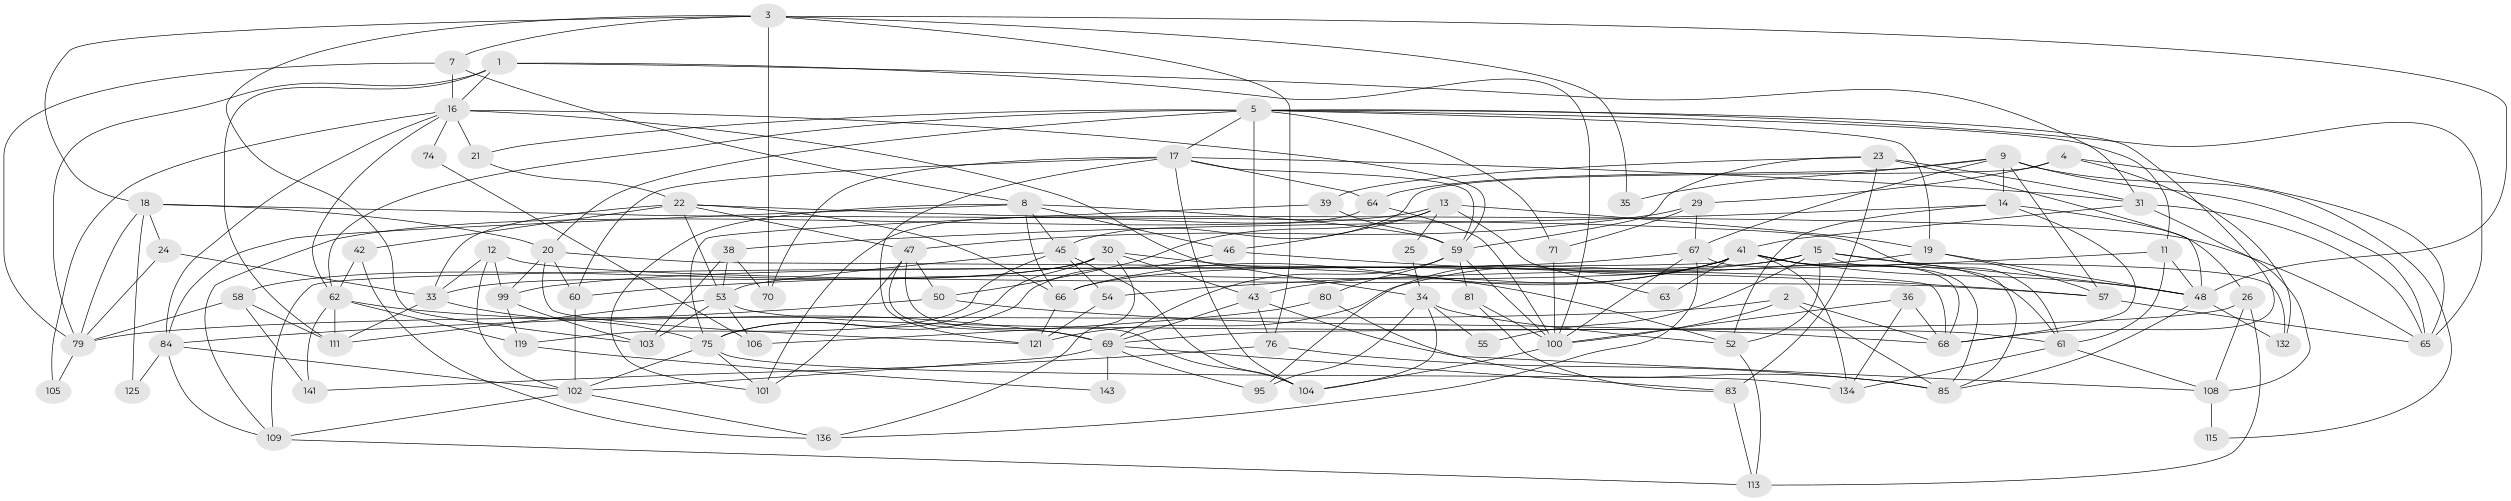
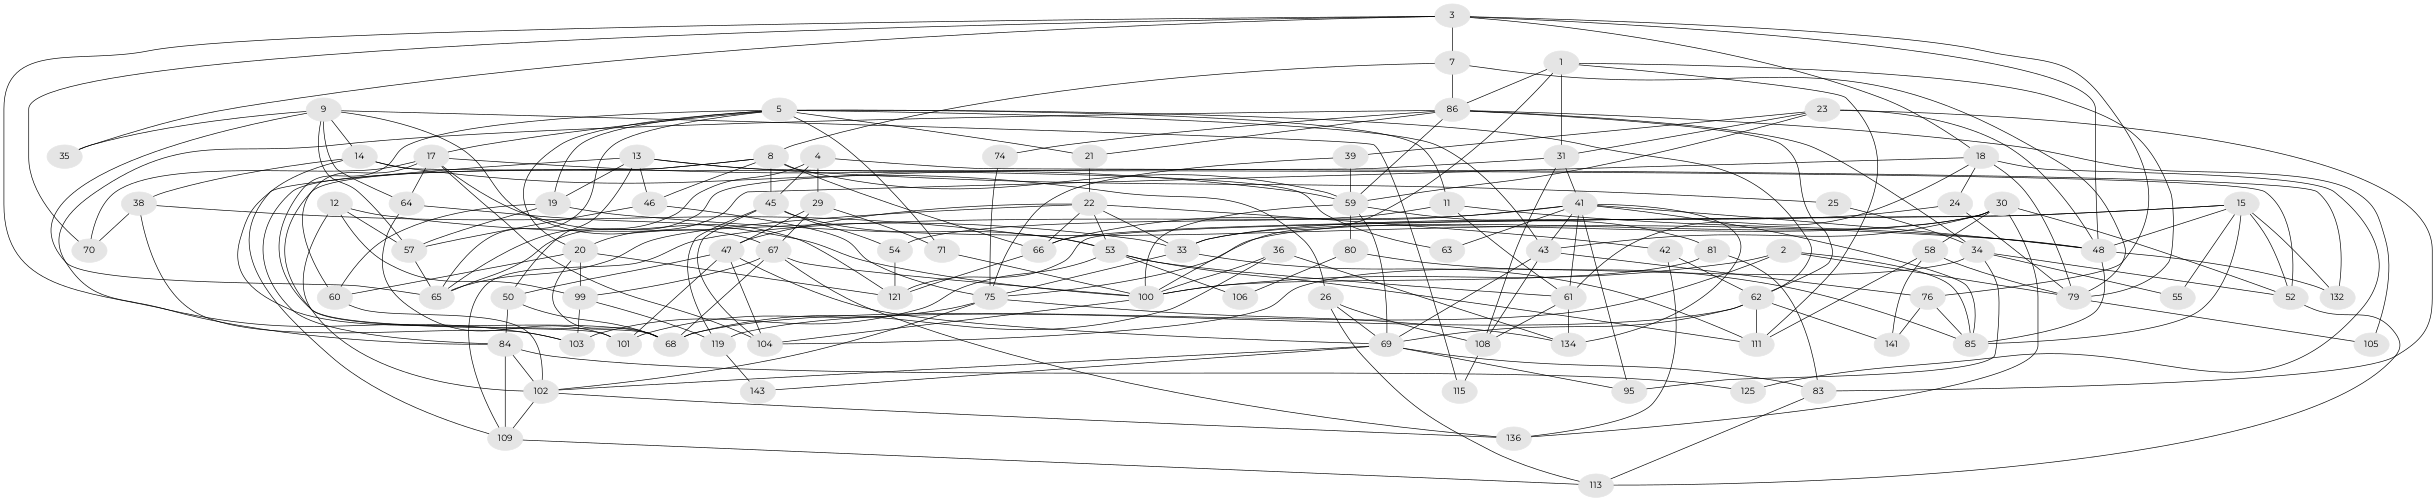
  graph {
    fontname=Montserrat
    node [color=gray90 fontname=Montserrat style=filled]
    edge [fontname=Montserrat]
    1 [super="+120"]
-   16 [super="+49"]
+   16 [super="+49" label=86]
    31 [super="+126"]
    79 [super="+97"]
    100 [super="+140"]
    111 [super="+114"]
    21
    62 [super="+73"]
    59 [super="+77"]
    84 [super="+135"]
    34 [super="+91"]
    74
    105
    65 [super="+90"]
    108
    41 [super="+128"]
    104 [super="+139"]
    2 [super="+6"]
    68 [super="+92"]
    85 [super="+107"]
    3 [super="+94"]
    7
    18
    35
    48 [super="+129"]
    70
    76
    103 [super="+112"]
    8 [super="+10"]
    20 [super="+28"]
    61 [super="+118"]
    24
    125
    132
    141
    4 [super="+82"]
    29 [super="+110"]
    45 [super="+93"]
    71
    67 [super="+117"]
    47 [super="+89"]
    54
    53 [super="+56"]
    119
    5 [super="+96"]
    11 [super="+122"]
    17 [super="+124"]
    19 [super="+40"]
    43 [super="+98"]
    64
    121
    60 [super="+87"]
    57 [super="+78"]
    99
    22 [super="+127"]
    69 [super="+72"]
    46
    66 [super="+144"]
    101
    75 [super="+86"]
    80
    81
    102
    109 [super="+131"]
    9 [super="+27"]
    14
    115
    26
    38 [super="+88"]
    52
    136 [super="+137"]
    134 [super="+142"]
    12 [super="+37"]
    33 [super="+116"]
    13 [super="+44"]
    25
    50
    63
    113
    15 [super="+32"]
    55
    95
    106
    42
    23 [super="+138"]
    39
    83 [super="+133"]
    143
    30 [super="+130"]
    58
    36
    1 -- 16
    1 -- 31
    1 -- 79
    1 -- 100
    1 -- 111
    16 -- 21
    16 -- 62
    16 -- 59
    16 -- 84
    16 -- 34
    16 -- 74
    16 -- 105
    31 -- 65
    31 -- 108
    31 -- 41
    79 -- 105
    100 -- 104
    21 -- 22
    62 -- 111
    62 -- 141
    62 -- 119
    62 -- 69
    59 -- 100
    59 -- 69
    59 -- 80
    59 -- 81
    84 -- 125
    84 -- 102
    84 -- 109
    34 -- 104
    34 -- 52
    34 -- 55
    34 -- 95
-   74 -- 106
+   74 -- 75
    108 -- 115
    41 -- 85
    41 -- 48
    41 -- 61
    41 -- 43
    41 -- 66
    41 -- 109
    41 -- 134 [weight=2]
    41 -- 63
    41 -- 95
    2 -- 79
    2 -- 100
    2 -- 68
    2 -- 85
    3 -- 7
    3 -- 18
    3 -- 35
    3 -- 48
    3 -- 70
    3 -- 76
    3 -- 103
    7 -- 16
    7 -- 79
    7 -- 8
    18 -- 79
    18 -- 20
    18 -- 61
    18 -- 24
    18 -- 125
    48 -- 85
    48 -- 132
    76 -- 85
    76 -- 141
    8 -- 59
    8 -- 84
    8 -- 45
    8 -- 46
    8 -- 66
    8 -- 101
    20 -- 68
    20 -- 121
    20 -- 60
    20 -- 99
    61 -- 108
    61 -- 134
    24 -- 79
    24 -- 33
    4 -- 65
    4 -- 132
    4 -- 29
    4 -- 45
    29 -- 71
    29 -- 67
    29 -- 47
    45 -- 104
    45 -- 54
    45 -- 53
    45 -- 119
    71 -- 100
    67 -- 100
    67 -- 68
    67 -- 99
    67 -- 136
    47 -- 104
    47 -- 69
    47 -- 101
    47 -- 50
    54 -- 121
    53 -- 111
    53 -- 103
    53 -- 61
    53 -- 106
    119 -- 143
    5 -- 21
    5 -- 62
    5 -- 65 [weight=2]
    5 -- 68
    5 -- 20
    5 -- 71
    5 -- 11
    5 -- 17
    5 -- 19
    5 -- 43 [weight=2]
    11 -- 48
    11 -- 61
    11 -- 54
-   17 -- 31
    17 -- 59
    17 -- 104
    17 -- 70
    17 -- 64
    17 -- 121
    17 -- 60
    19 -- 48
    19 -- 60
    19 -- 57
    43 -- 108
    43 -- 76
    43 -- 69
    64 -- 100
    64 -- 101
    60 -- 102
    57 -- 65 [weight=2]
    99 -- 103
    99 -- 119
    22 -- 65
    22 -- 47
    22 -- 53
    22 -- 66
    22 -- 33
    22 -- 42
    69 -- 102
    69 -- 95
    69 -- 83
    69 -- 143
    46 -- 57
    46 -- 75
    66 -- 121
    75 -- 101
    75 -- 102
    75 -- 134
    80 -- 85
    80 -- 106
    81 -- 100
    81 -- 83
    102 -- 109
    102 -- 136
    109 -- 113
    9 -- 65
    9 -- 35
    9 -- 67
    9 -- 64
    9 -- 57
    9 -- 14
    9 -- 115
    14 -- 68
    14 -- 26
    14 -- 38
    14 -- 52
    26 -- 108
    26 -- 69
    26 -- 113
    38 -- 70
    38 -- 103 [weight=2]
    38 -- 53
    52 -- 113
    12 -- 57
    12 -- 99
    12 -- 102
    12 -- 33
    33 -- 111
    33 -- 75
    13 -- 19
    13 -- 46
    13 -- 109
    13 -- 25
    13 -- 50
    13 -- 63
    25 -- 34
    50 -- 84
    50 -- 68
    15 -- 85
    15 -- 48
    15 -- 132 [weight=2]
    15 -- 121
    15 -- 66
    15 -- 52
    15 -- 55
    42 -- 62
    42 -- 136
    23 -- 31
    23 -- 59
    23 -- 48
    23 -- 39
    23 -- 83
    39 -- 59
    39 -- 75
    83 -- 113
    30 -- 43
    30 -- 75
    30 -- 52
    30 -- 136
    30 -- 33
    30 -- 58
    58 -- 79
    58 -- 111
    58 -- 141
    36 -- 100
    36 -- 68
    36 -- 134
  }
